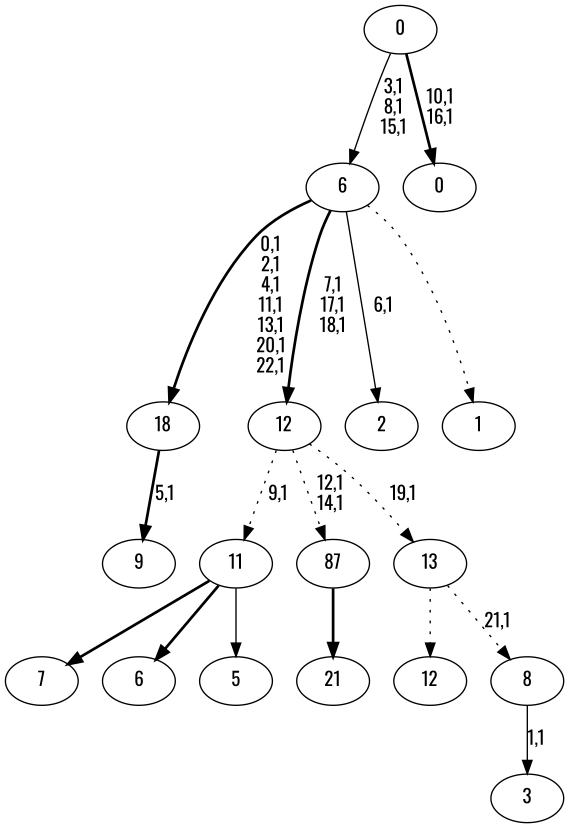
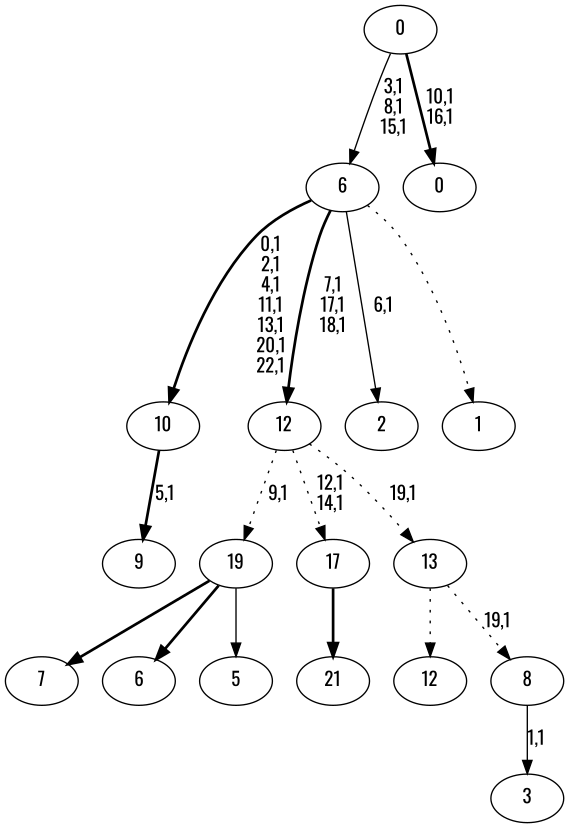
  digraph {
    fontname=Oswald
    node [fontname=Oswald]
    edge [fontname=Oswald style=bold]
    n1 [label=12]
    n2 [label=21]
-   n3 [label=18]
+   n3 [label=10]
    n4 [label=9]
    n5 [label=8]
    n6 [label=3]
    n7 [label=7]
    n8 [label=6]
    n9 [label=5]
-   19 [label=11]
-   17 [label=87]
+   19
+   17
    13
    12
    n14 [label=2]
    n15 [label=1]
    6
    n17 [label=0]
    0
    n3 -> n4 [label="5,1"]
    n5 -> n6 [label="1,1" style=solid]
    19 -> n7
    19 -> n8
    19 -> n9 [style=solid]
    17 -> n2
    13 -> n1 [style=dotted]
-   13 -> n5 [label="21,1" style=dotted]
+   13 -> n5 [label="19,1" style=dotted]
    12 -> 19 [label="9,1" style=dotted]
    12 -> 17 [label="12,1\n14,1" style=dotted]
    12 -> 13 [label="19,1" style=dotted]
    6 -> n3 [label="0,1\n2,1\n4,1\n11,1\n13,1\n20,1\n22,1"]
    6 -> 12 [label="7,1\n17,1\n18,1"]
    6 -> n14 [label="6,1" style=solid]
    6 -> n15 [style=dotted]
    0 -> 6 [label="3,1\n8,1\n15,1" style=solid]
    0 -> n17 [label="10,1\n16,1"]
  }
